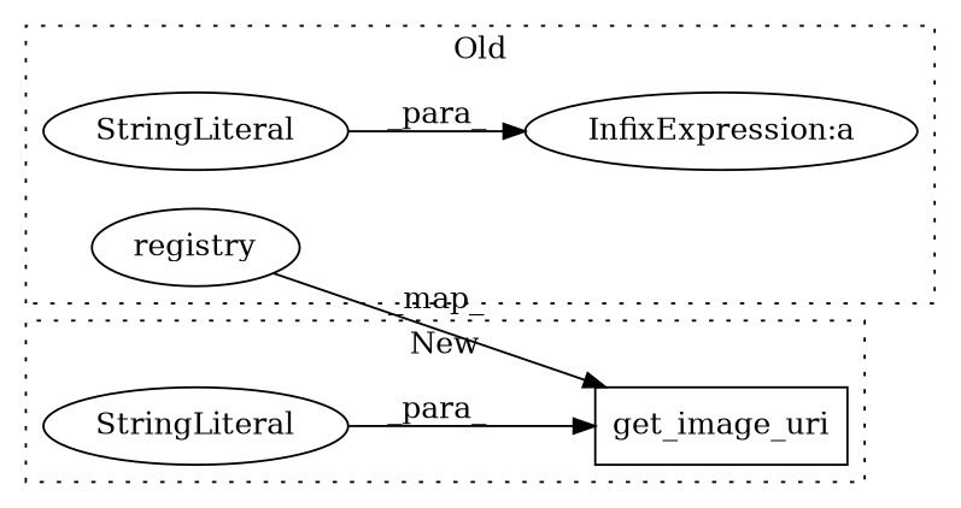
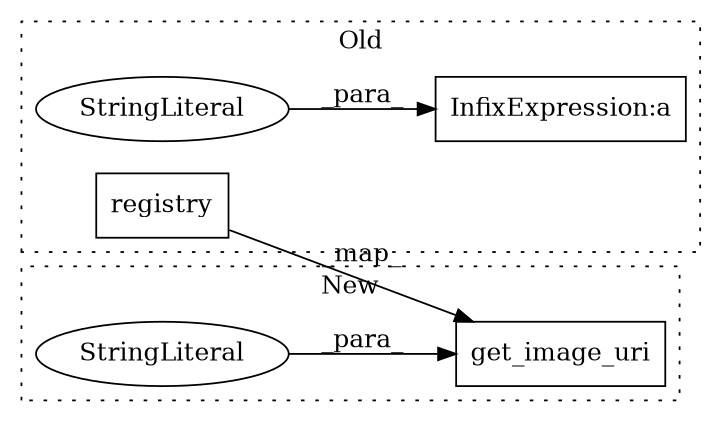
  digraph {
    rankdir=LR
    node [a=32 shape=box]
-   n1 [l="9,1" label=registry s="17233,17284" shape=ellipse]
-   n2 [a=27 l=3 label="InfixExpression:a" s=17285 shape=ellipse]
+   n1 [l="9,1" label=registry s="17233,17284"]
+   n2 [a=27 l=3 label="InfixExpression:a" s=17285]
    n3 [a=45 l=27 label=StringLiteral s=17288 shape=ellipse]
    n4 [l="14,1" label=get_image_uri s="17504,17585"]
    n5 [a=45 l=24 label=StringLiteral s=17561 shape=ellipse]
    subgraph cluster_1 {
      label=Old
      style=dotted
      n1
      n2
      n3
    }
    subgraph cluster_2 {
      label=New
      style=dotted
      n4
      n5
    }
    n1 -> n4 [label=_map_]
    n3 -> n2 [label=_para_]
    n5 -> n4 [label=_para_]
  }
